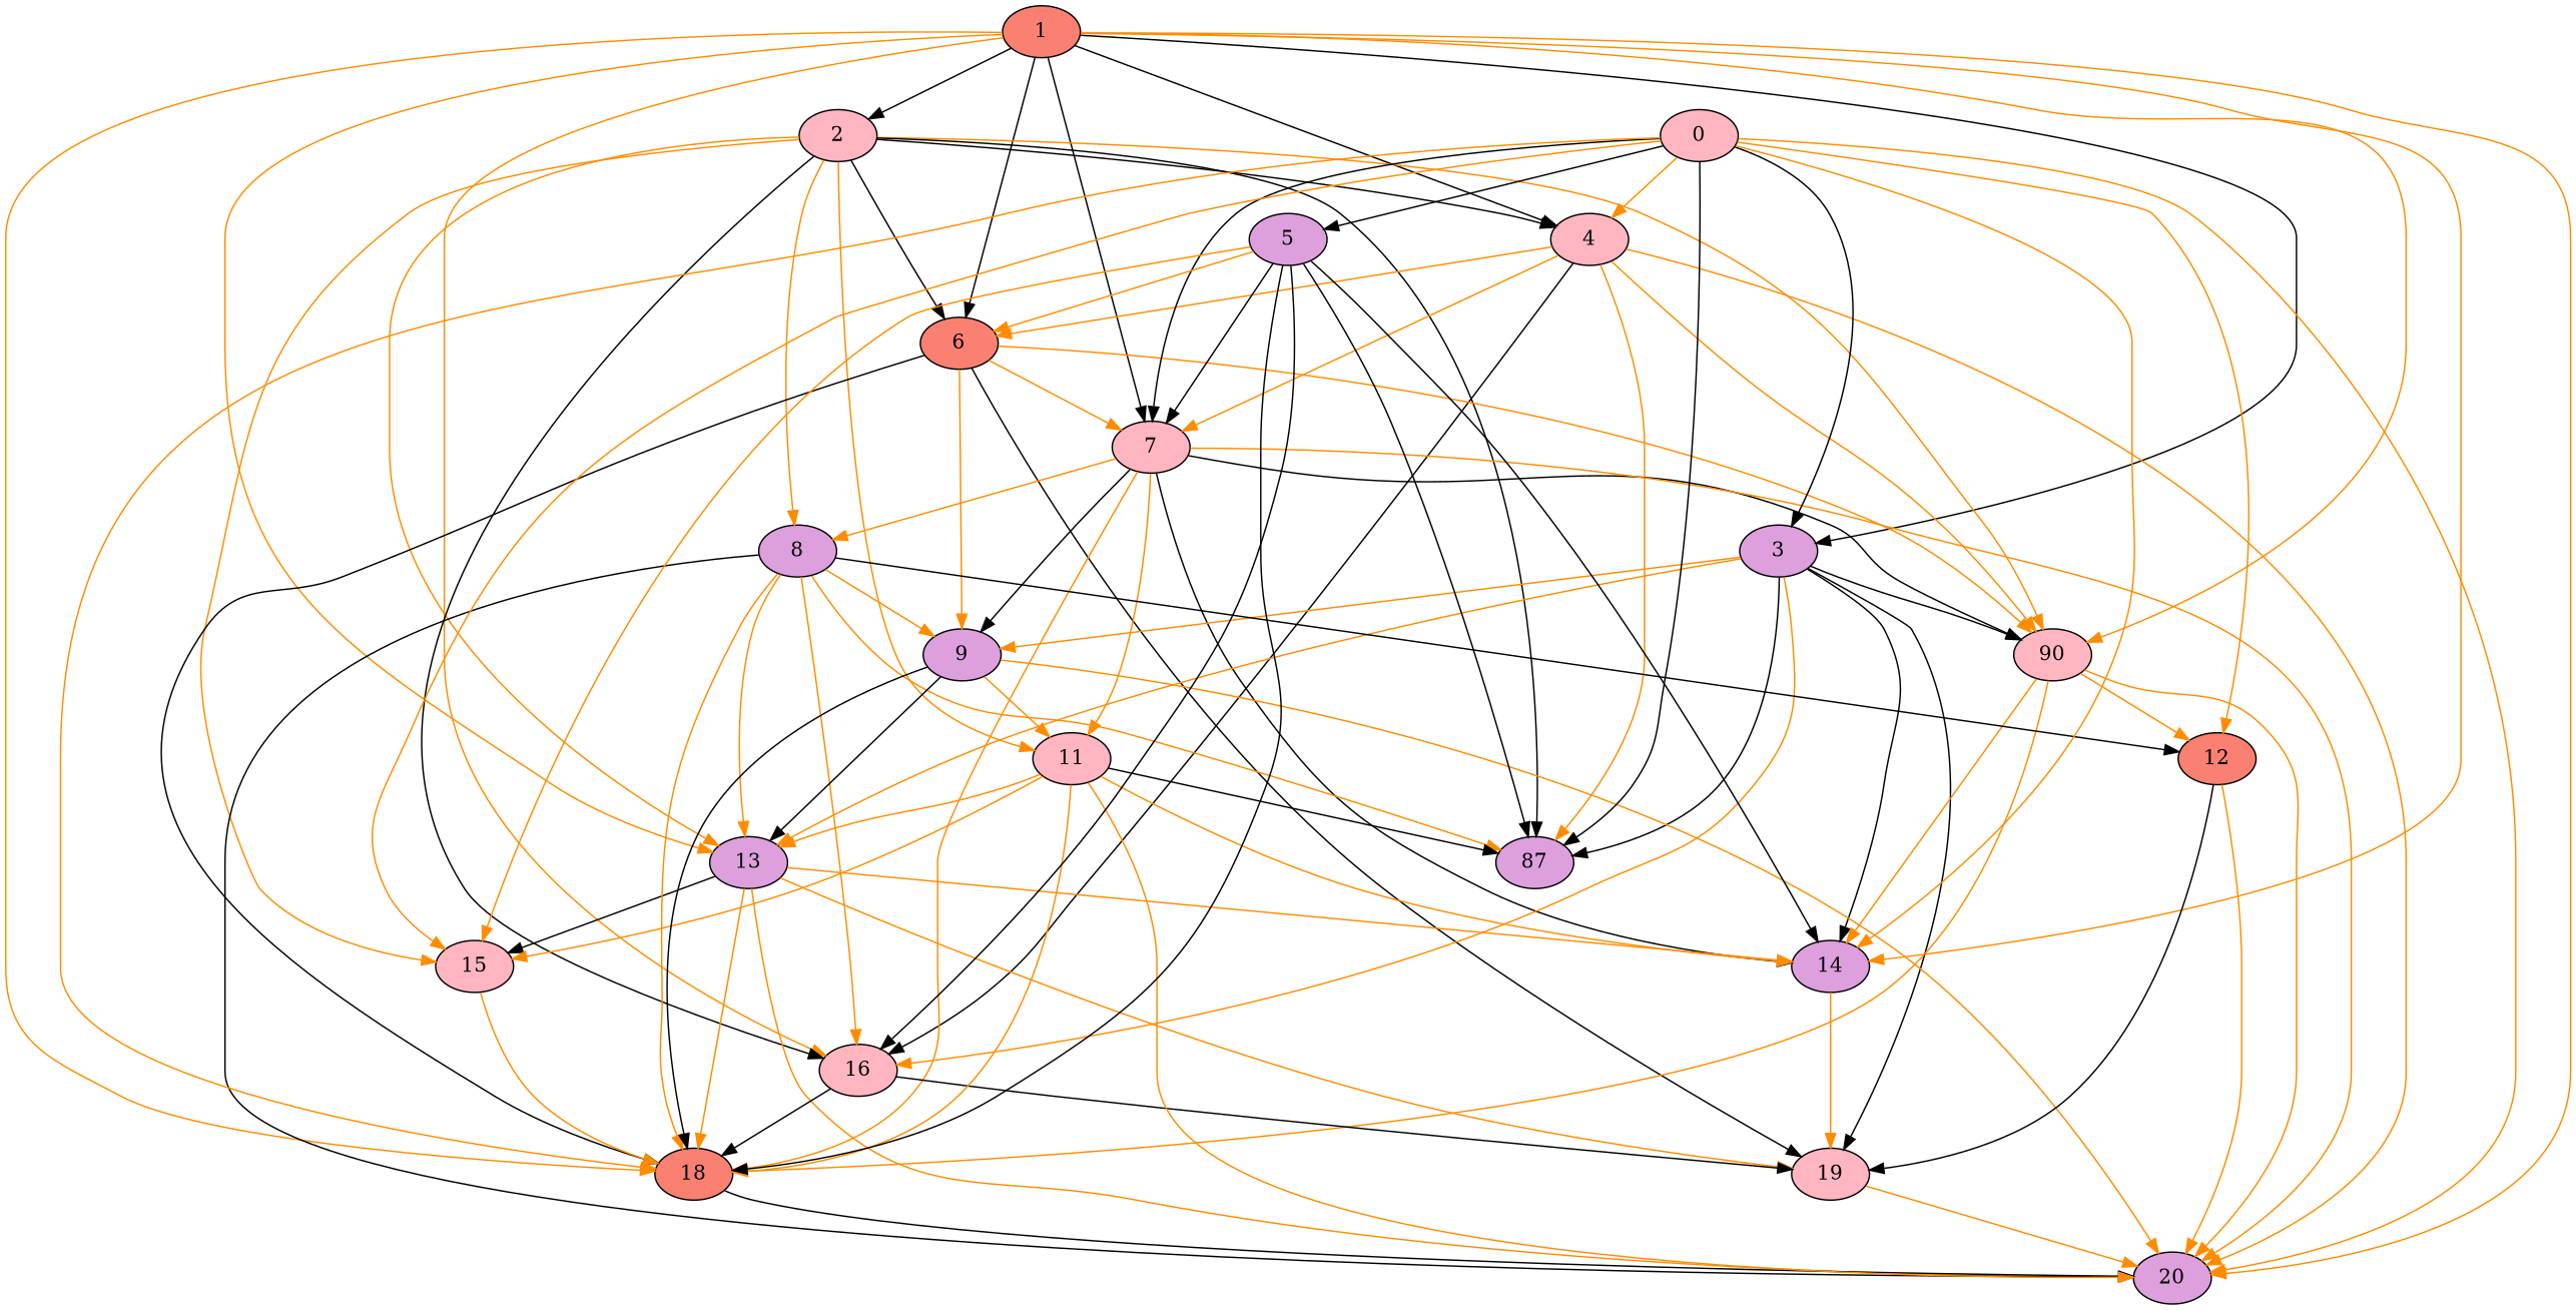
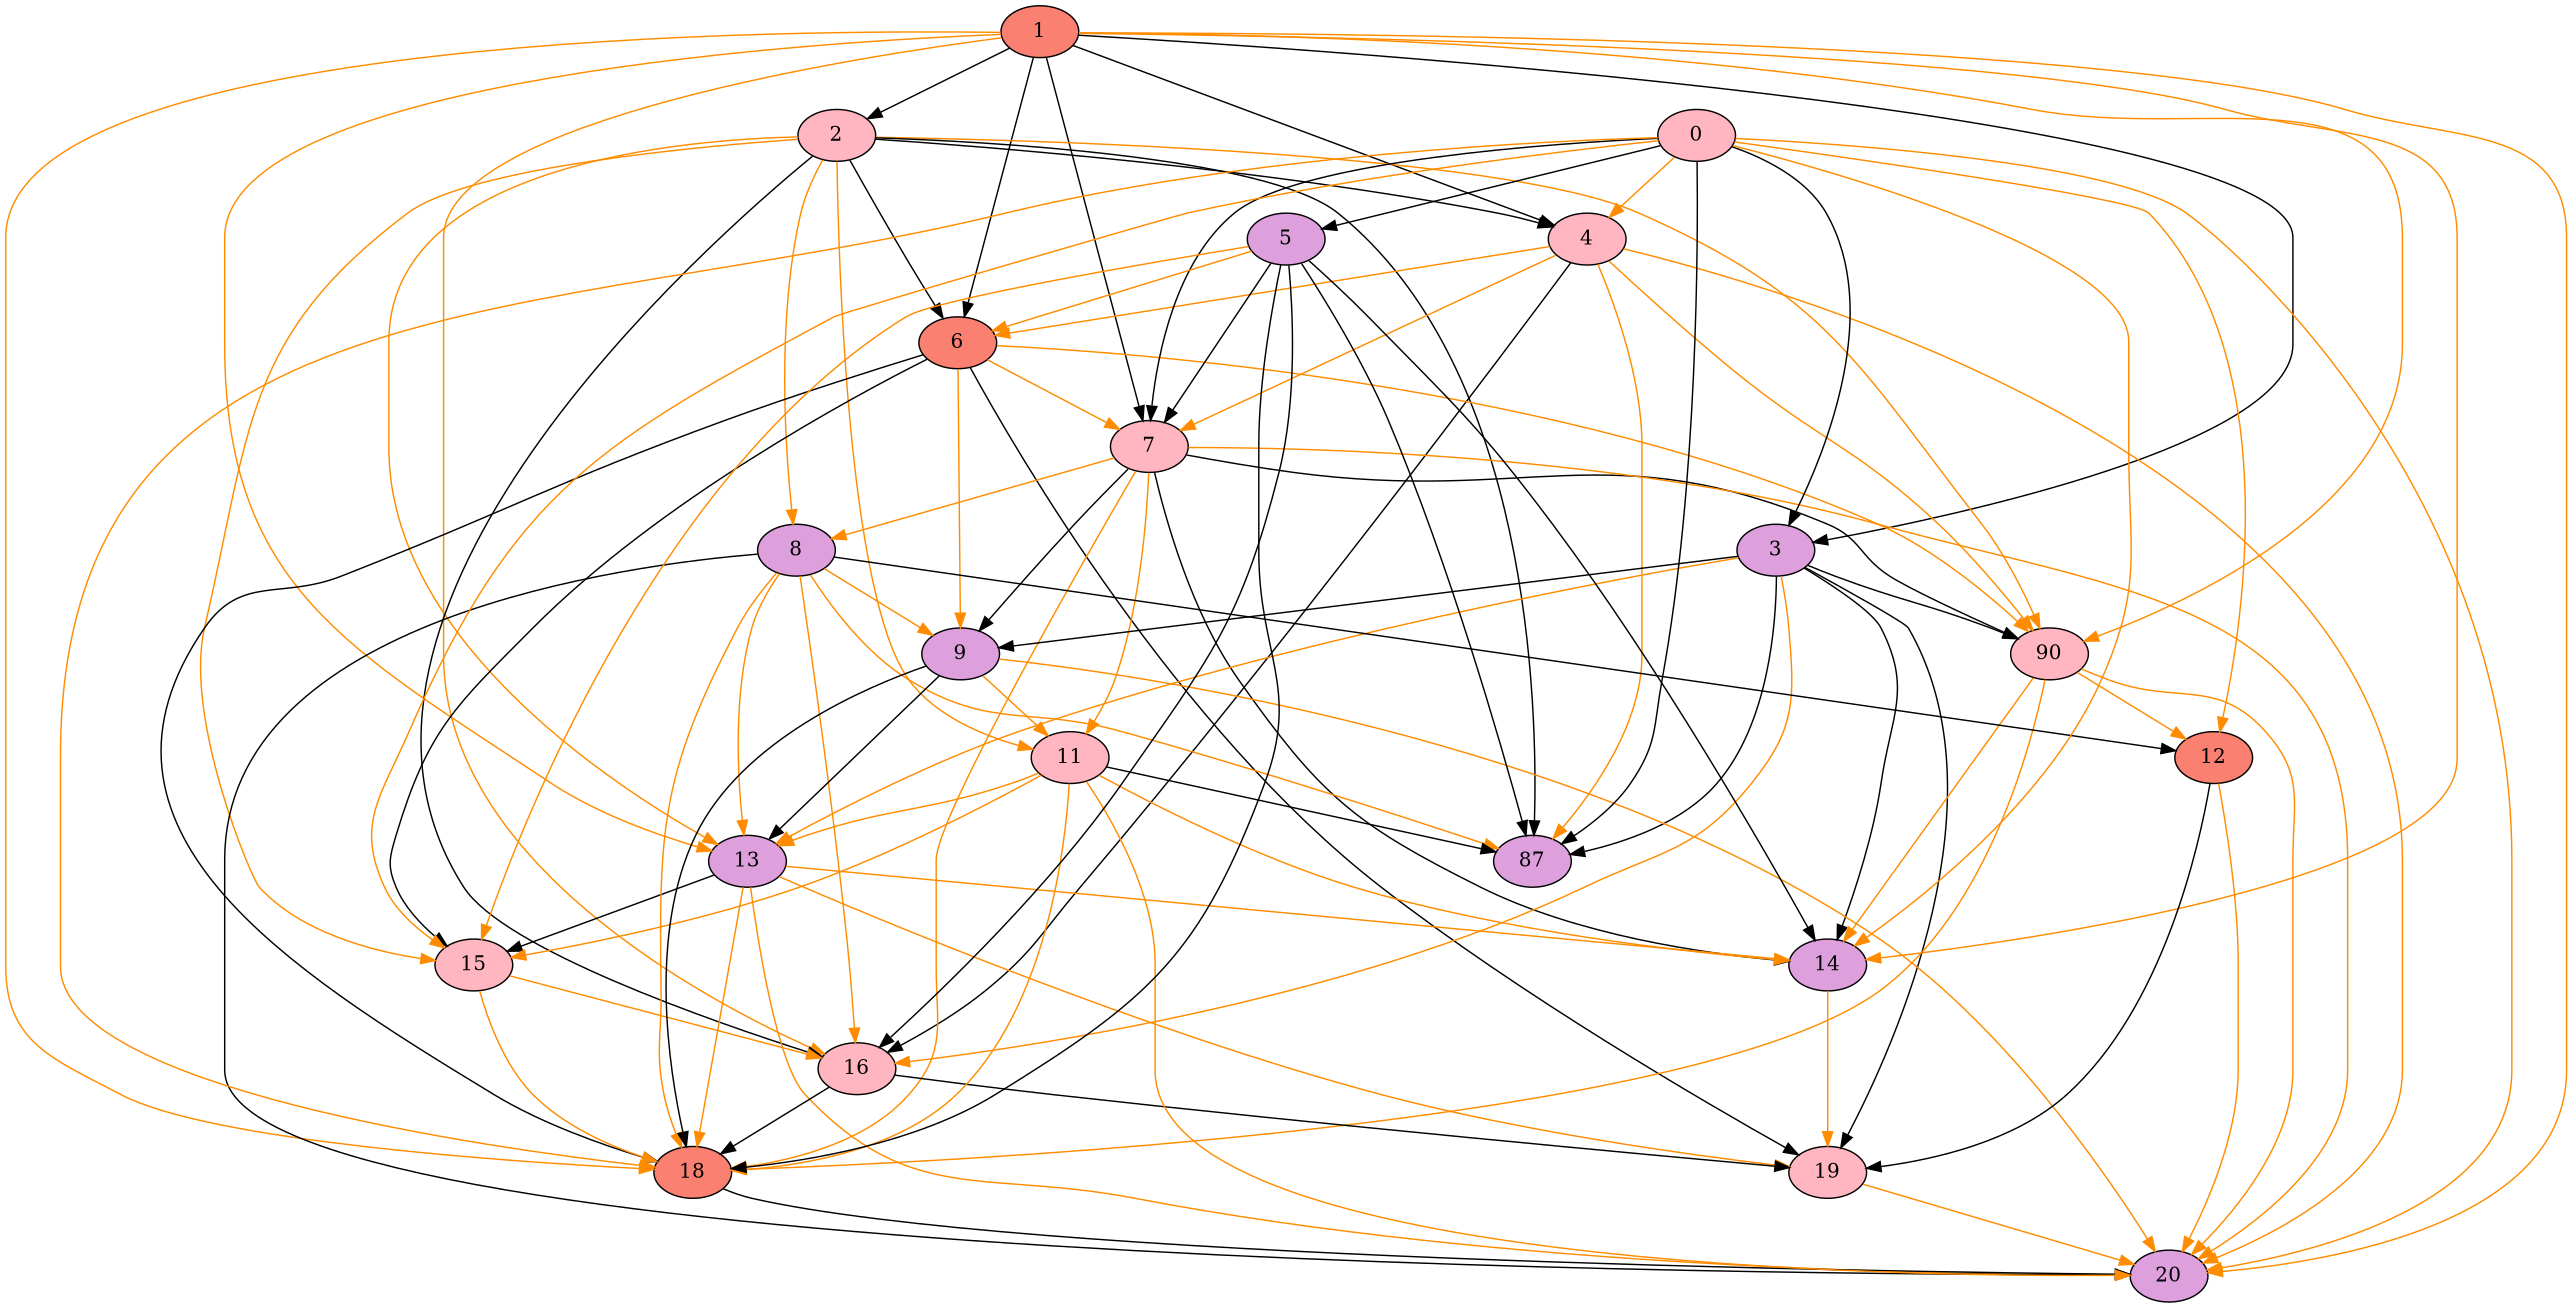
  digraph {
    node [Weight=45 fillcolor=lightpink style=filled]
    edge [Weight=6 color=darkorange]
    1 [Weight=14 fillcolor=salmon]
    2 [Weight=18]
    4
    6 [fillcolor=salmon]
    7
    3 [Weight=36 fillcolor=plum]
    13 [Weight=14 fillcolor=plum]
    n8 [Weight=27 label=90]
    16 [Weight=41]
    14 [Weight=32 fillcolor=plum]
    18 [fillcolor=salmon]
    20 [Weight=23 fillcolor=plum]
    8 [Weight=18 fillcolor=plum]
    11 [Weight=23]
    15 [Weight=36]
    n16 [Weight=9 fillcolor=plum label=87]
    19 [Weight=27]
    9 [Weight=36 fillcolor=plum]
    12 [Weight=32 fillcolor=salmon]
    0 [Weight=9]
    5 [Weight=23 fillcolor=plum]
    1 -> 2 [Weight=9 color=black]
    1 -> 4 [color=black]
    1 -> 6 [Weight=5 color=black]
    1 -> 7 [Weight=7 color=black]
    1 -> 3 [Weight=5 color=black]
    1 -> 13
    1 -> n8 [Weight=4]
    1 -> 16 [Weight=3]
    1 -> 14
    1 -> 18 [Weight=5]
    1 -> 20 [Weight=9]
    2 -> 4 [Weight=8 color=black]
    2 -> 6 [Weight=10 color=black]
    2 -> 13 [Weight=7]
    2 -> n8 [Weight=8]
    2 -> 16 [Weight=10 color=black]
    2 -> 8 [Weight=7]
    2 -> 11 [Weight=5]
    2 -> 15
    2 -> n16 [Weight=2 color=black]
    4 -> 6 [Weight=3]
    4 -> 7 [Weight=5]
    4 -> n8 [Weight=9]
    4 -> 16 [color=black]
    4 -> 20 [Weight=3]
    4 -> n16 [Weight=2]
    6 -> 7 [Weight=10]
    6 -> n8 [Weight=9]
    6 -> 18 [Weight=4 color=black]
+   6 -> 15 [color=black]
    6 -> 19 [Weight=8 color=black]
    6 -> 9 [Weight=5]
    7 -> n8 [Weight=7 color=black]
    7 -> 14 [Weight=7 color=black]
    7 -> 18 [Weight=3]
    7 -> 20 [Weight=5]
    7 -> 8 [Weight=4]
    7 -> 11 [Weight=2]
    7 -> 9 [Weight=9 color=black]
    3 -> 13 [Weight=4]
    3 -> n8 [Weight=2 color=black]
    3 -> 16 [Weight=7]
    3 -> 14 [Weight=4 color=black]
    3 -> n16 [Weight=8 color=black]
    3 -> 19 [Weight=3 color=black]
-   3 -> 9 [Weight=7]
+   3 -> 9 [Weight=7 color=black]
    13 -> 14 [Weight=3]
    13 -> 18 [Weight=5]
    13 -> 20 [Weight=7]
    13 -> 15 [color=black]
    13 -> 19 [Weight=5]
    n8 -> 14
    n8 -> 18 [Weight=9]
    n8 -> 20 [Weight=2]
    n8 -> 12 [Weight=9]
    16 -> 18 [color=black]
    16 -> 19 [Weight=3 color=black]
    14 -> 19 [Weight=2]
    18 -> 20 [Weight=4 color=black]
    8 -> 13 [Weight=10]
    8 -> 16 [Weight=5]
    8 -> 18 [Weight=9]
    8 -> 20 [Weight=7 color=black]
    8 -> n16 [Weight=9]
    8 -> 9 [Weight=2]
    8 -> 12 [Weight=9 color=black]
    11 -> 13 [Weight=2]
    11 -> 14
    11 -> 18 [Weight=4]
    11 -> 20 [Weight=10]
    11 -> 15 [Weight=2]
    11 -> n16 [Weight=8 color=black]
+   15 -> 16 [Weight=8]
    15 -> 18 [Weight=9]
    19 -> 20 [Weight=8]
    9 -> 13 [Weight=2 color=black]
    9 -> 18 [color=black]
    9 -> 20 [Weight=3]
    9 -> 11 [Weight=9]
    12 -> 20 [Weight=10]
    12 -> 19 [Weight=4 color=black]
    0 -> 4 [Weight=5]
    0 -> 7 [Weight=10 color=black]
    0 -> 3 [color=black]
    0 -> 14 [Weight=2]
    0 -> 18 [Weight=7]
    0 -> 20 [Weight=10]
    0 -> 15 [Weight=4]
    0 -> n16 [color=black]
    0 -> 12 [Weight=10]
    0 -> 5 [color=black]
    5 -> 6 [Weight=2]
    5 -> 7 [Weight=7 color=black]
    5 -> 16 [Weight=10 color=black]
    5 -> 14 [Weight=3 color=black]
    5 -> 18 [Weight=3 color=black]
    5 -> 15 [Weight=2]
    5 -> n16 [Weight=3 color=black]
  }
